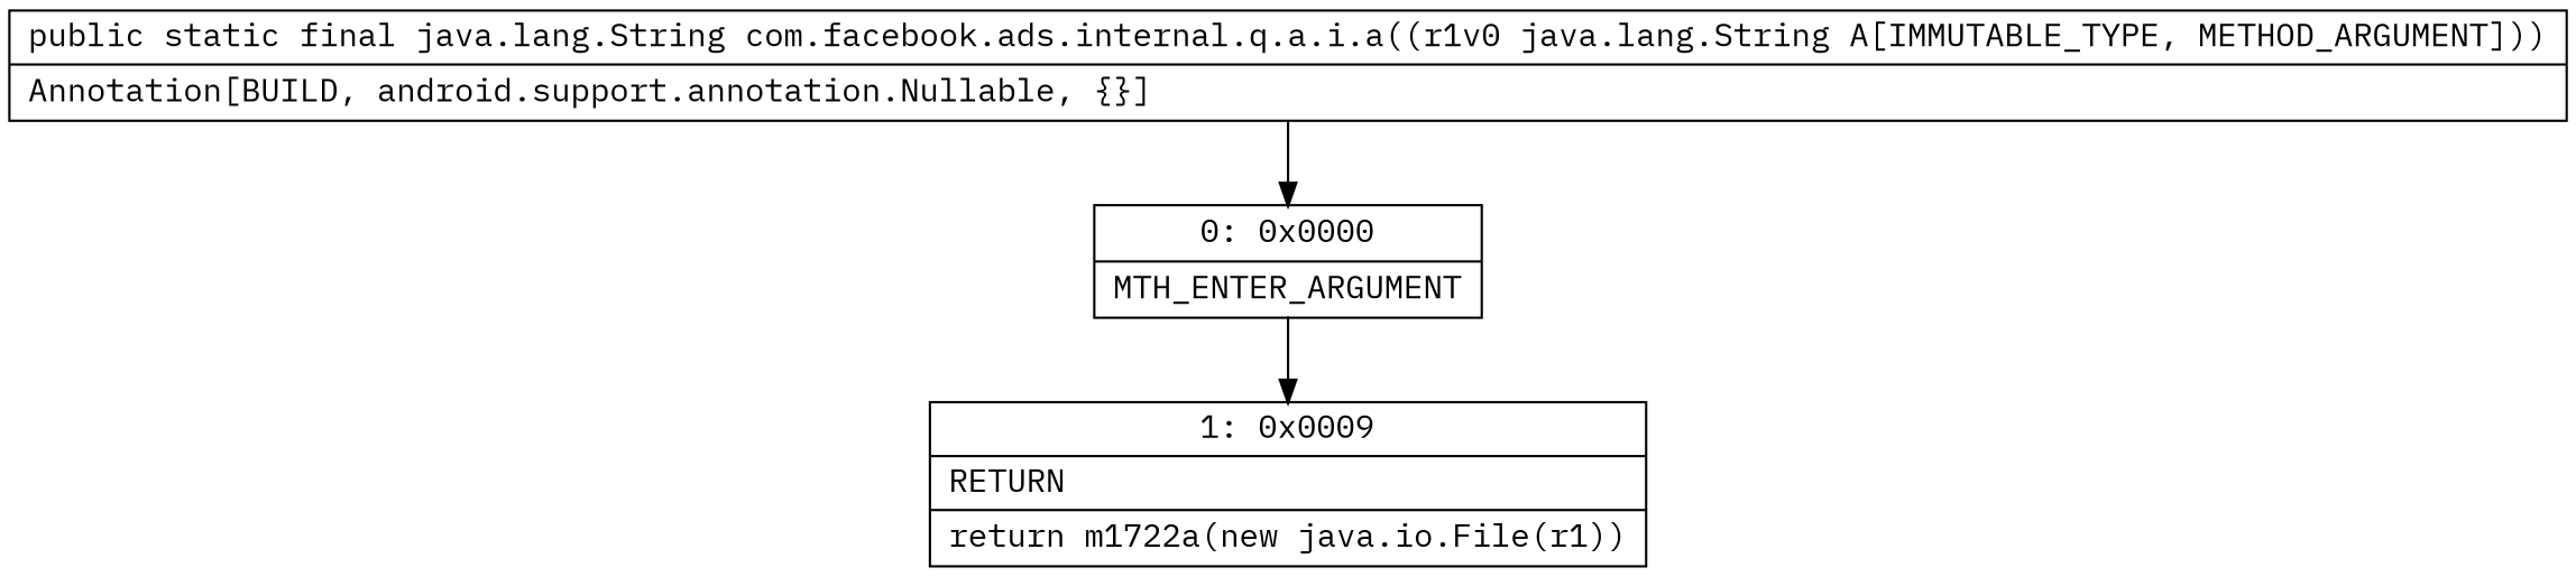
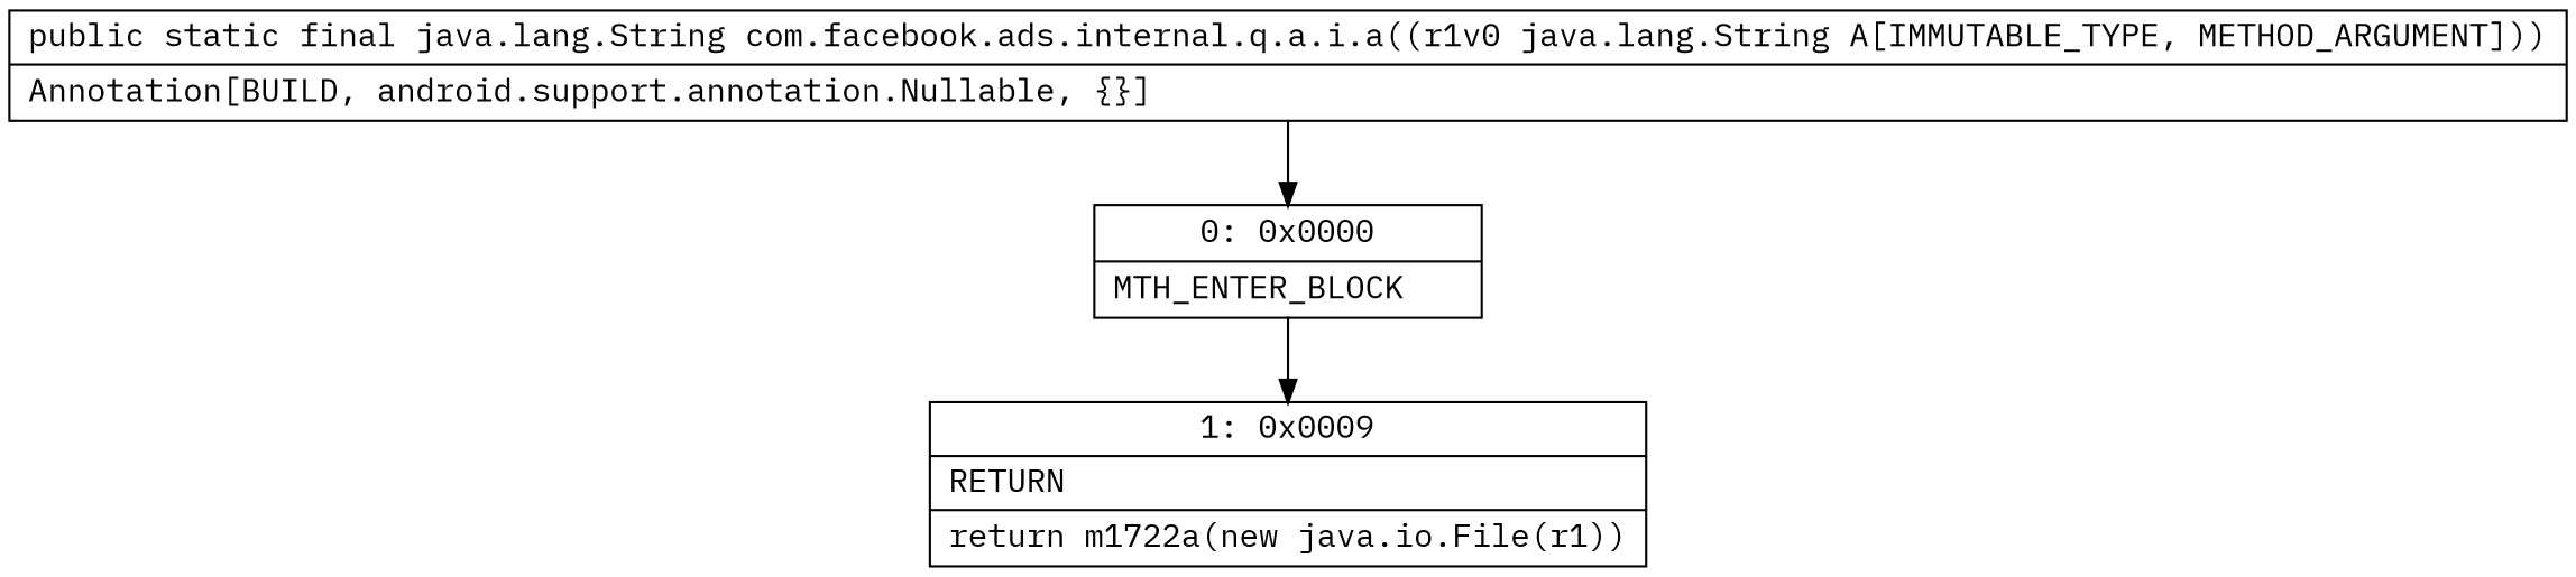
  digraph {
    fontname="IBM Plex Mono"
    node [shape=record fontname="IBM Plex Mono"]
    edge [fontname="IBM Plex Mono"]
-   n1 [label="{0\:\ 0x0000|MTH_ENTER_ARGUMENT\l}"]
+   n1 [label="{0\:\ 0x0000|MTH_ENTER_BLOCK\l}"]
    n2 [label="{1\:\ 0x0009|RETURN\l|return m1722a(new java.io.File(r1))\l}"]
    n3 [label="{public static final java.lang.String com.facebook.ads.internal.q.a.i.a((r1v0 java.lang.String A[IMMUTABLE_TYPE, METHOD_ARGUMENT]))  | Annotation[BUILD, android.support.annotation.Nullable, \{\}]\l}"]
    n1 -> n2
    n3 -> n1
  }
